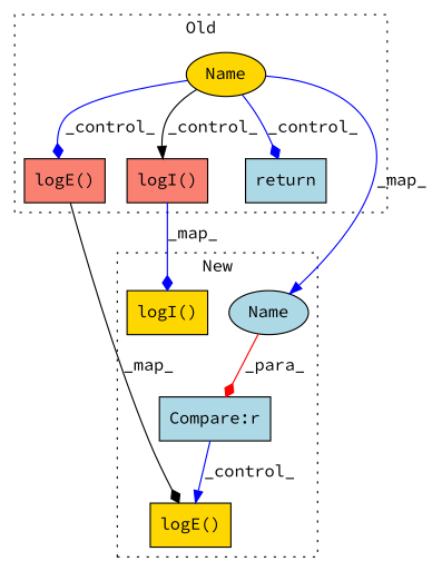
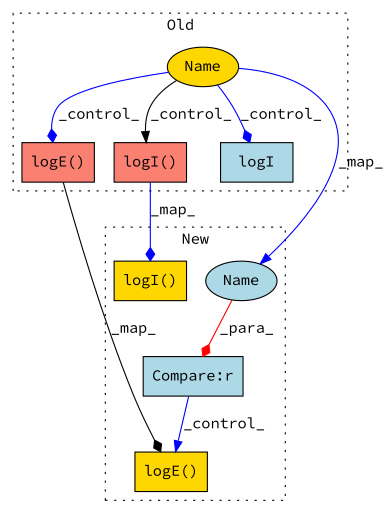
  digraph {
    fontname="Source Code Pro"
    node [a=75 l="9,12" s=15421 shape=box style=filled fillcolor=gold fontname="Source Code Pro"]
    edge [color=blue arrowhead=diamond fontname="Source Code Pro"]
    n1 [label="logE()" s="14307,14367" fillcolor=salmon]
    n2 [a=87 l=21 label=Name s=14172 shape=ellipse]
    n3 [l="9,1" label="logI()" s="14207,14278" fillcolor=salmon]
-   n4 [a=93 l=6 label=return s=14292 fillcolor=lightblue]
+   n4 [a=93 l=6 label=logI s=14292 fillcolor=lightblue]
    n5 [label="logE()" s="15464,15524"]
    n6 [a=40 l=29 label="Compare:r" fillcolor=lightblue]
    n7 [a=87 l=21 label=Name shape=ellipse fillcolor=lightblue]
    n8 [l="9,1" label="logI()" s="15545,15622"]
    subgraph cluster_1 {
      label=Old
      style=dotted
      n1
      n2
      n3
      n4
    }
    subgraph cluster_2 {
      label=New
      style=dotted
      n5
      n6
      n7
      n8
    }
    n1 -> n5 [label=_map_ color=black]
    n2 -> n1 [label=_control_]
    n2 -> n3 [label=_control_ color=black arrowhead=normal]
    n2 -> n4 [label=_control_]
    n2 -> n7 [label=_map_ arrowhead=normal]
    n3 -> n8 [label=_map_]
    n6 -> n5 [label=_control_ arrowhead=normal]
    n7 -> n6 [label=_para_ color=red]
  }
